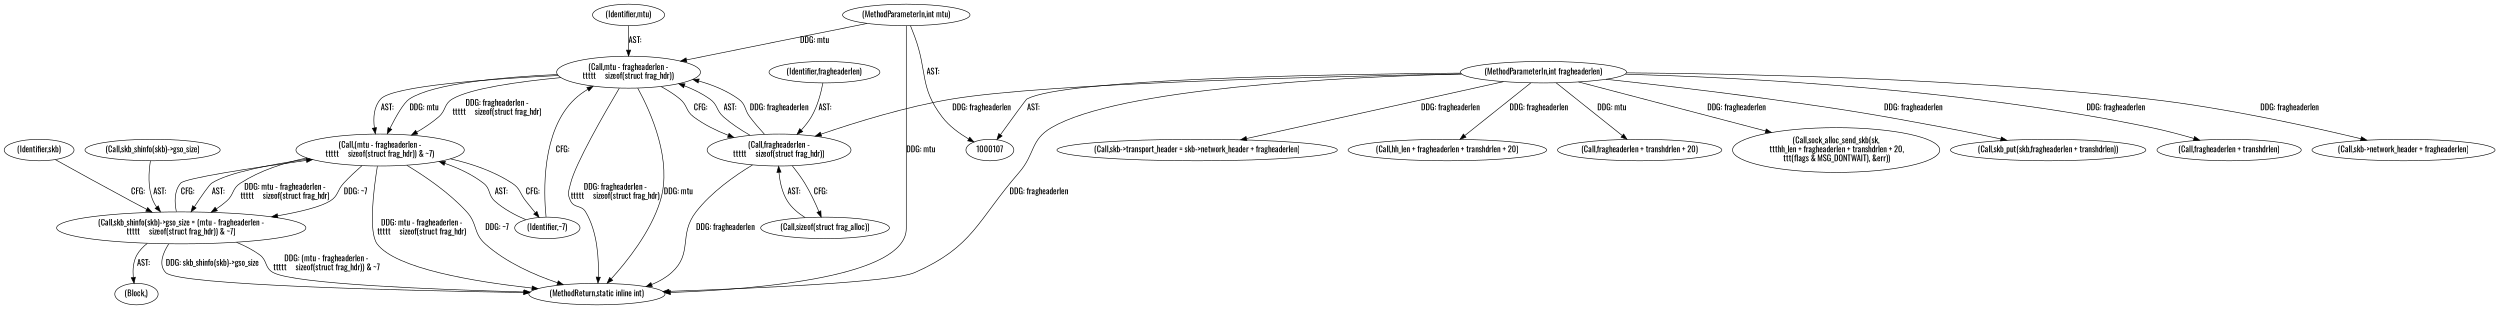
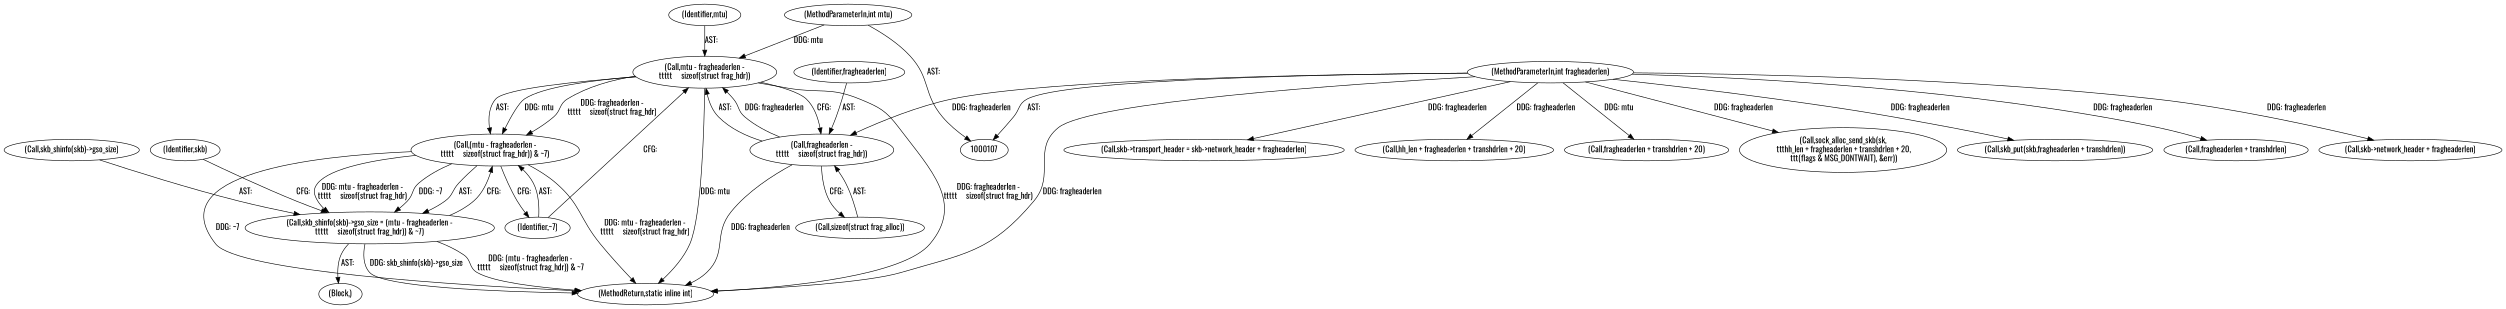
  digraph {
    fontname=Oswald
    node [fontname=Oswald]
    edge [fontname=Oswald]
    n1 [label="(Call,mtu - fragheaderlen -\n\t\t\t\t\t     sizeof(struct frag_hdr))"]
    n2 [label="(Call,fragheaderlen -\n\t\t\t\t\t     sizeof(struct frag_hdr))"]
    n3 [label="(Call,(mtu - fragheaderlen -\n\t\t\t\t\t     sizeof(struct frag_hdr)) & ~7)"]
    n4 [label="(MethodReturn,static inline int)"]
    n5 [label="(Call,sizeof(struct frag_alloc))"]
    n6 [label="(Call,skb_shinfo(skb)->gso_size = (mtu - fragheaderlen -\n\t\t\t\t\t     sizeof(struct frag_hdr)) & ~7)"]
    n7 [label="(Identifier,~7)"]
    n8 [label="(MethodParameterIn,int mtu)"]
    1000107
    n10 [label="(MethodParameterIn,int fragheaderlen)"]
    n11 [label="(Call,skb->transport_header = skb->network_header + fragheaderlen)"]
    n12 [label="(Call,hh_len + fragheaderlen + transhdrlen + 20)"]
    n13 [label="(Call,fragheaderlen + transhdrlen + 20)"]
    n14 [label="(Call,sock_alloc_send_skb(sk,\n \t\t\thh_len + fragheaderlen + transhdrlen + 20,\n \t\t\t(flags & MSG_DONTWAIT), &err))"]
    n15 [label="(Call,skb_put(skb,fragheaderlen + transhdrlen))"]
    n16 [label="(Call,fragheaderlen + transhdrlen)"]
    n17 [label="(Call,skb->network_header + fragheaderlen)"]
    n18 [label="(Block,)"]
    n19 [label="(Identifier,fragheaderlen)"]
    n20 [label="(Call,skb_shinfo(skb)->gso_size)"]
    n21 [label="(Identifier,skb)"]
    n22 [label="(Identifier,mtu)"]
    n1 -> n2 [label="CFG: "]
    n1 -> n3 [label="AST: "]
    n1 -> n3 [label="DDG: mtu"]
    n1 -> n3 [label="DDG: fragheaderlen -\n\t\t\t\t\t     sizeof(struct frag_hdr)"]
    n1 -> n4 [label="DDG: fragheaderlen -\n\t\t\t\t\t     sizeof(struct frag_hdr)"]
    n1 -> n4 [label="DDG: mtu"]
    n2 -> n1 [label="AST: "]
    n2 -> n1 [label="DDG: fragheaderlen"]
    n2 -> n4 [label="DDG: fragheaderlen"]
    n2 -> n5 [label="CFG: "]
    n3 -> n4 [label="DDG: mtu - fragheaderlen -\n\t\t\t\t\t     sizeof(struct frag_hdr)"]
    n3 -> n4 [label="DDG: ~7"]
    n3 -> n6 [label="AST: "]
    n3 -> n6 [label="DDG: mtu - fragheaderlen -\n\t\t\t\t\t     sizeof(struct frag_hdr)"]
    n3 -> n6 [label="DDG: ~7"]
    n3 -> n7 [label="CFG: "]
    n5 -> n2 [label="AST: "]
    n6 -> n3 [label="CFG: "]
    n6 -> n4 [label="DDG: skb_shinfo(skb)->gso_size"]
    n6 -> n4 [label="DDG: (mtu - fragheaderlen -\n\t\t\t\t\t     sizeof(struct frag_hdr)) & ~7"]
    n6 -> n18 [label="AST: "]
    n7 -> n1 [label="CFG: "]
    n7 -> n3 [label="AST: "]
    n8 -> n1 [label="DDG: mtu"]
-   n8 -> n4 [label="DDG: mtu"]
    n8 -> 1000107 [label="AST: "]
    n10 -> n2 [label="DDG: fragheaderlen"]
    n10 -> n4 [label="DDG: fragheaderlen"]
    n10 -> 1000107 [label="AST: "]
    n10 -> n11 [label="DDG: fragheaderlen"]
    n10 -> n12 [label="DDG: fragheaderlen"]
    n10 -> n13 [label="DDG: mtu"]
    n10 -> n14 [label="DDG: fragheaderlen"]
    n10 -> n15 [label="DDG: fragheaderlen"]
    n10 -> n16 [label="DDG: fragheaderlen"]
    n10 -> n17 [label="DDG: fragheaderlen"]
    n19 -> n2 [label="AST: "]
    n20 -> n6 [label="AST: "]
    n21 -> n6 [label="CFG: "]
    n22 -> n1 [label="AST: "]
  }
